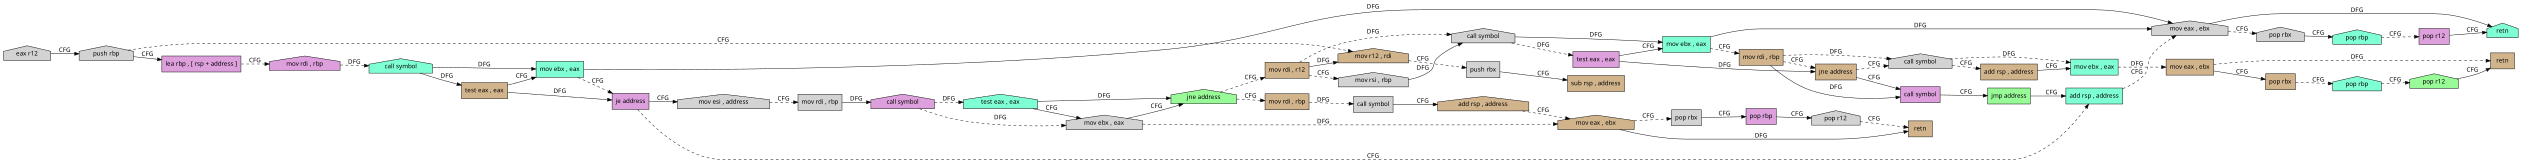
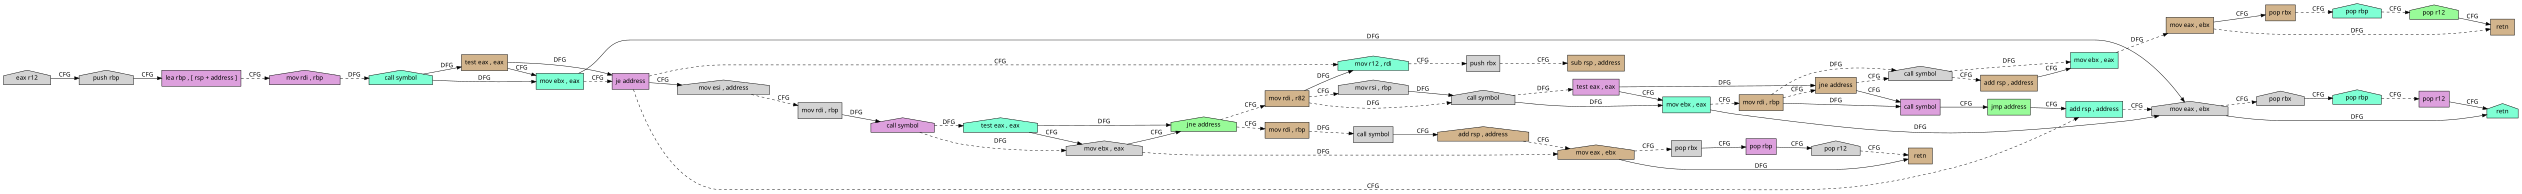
  digraph {
    fontname="Noto Sans"
    rankdir=LR
    node [fillcolor=lightgrey fontname="Noto Sans" shape=box style=filled]
    edge [fontname="Noto Sans" style=dashed]
    n1 [label="eax r12" shape=house]
    n2 [label="push rbp" shape=house]
-   n3 [fillcolor=tan label="mov r12 , rdi" shape=house]
+   n3 [fillcolor=aquamarine label="mov r12 , rdi" shape=house]
    n4 [fillcolor=plum label="lea rbp , [ rsp + address ]"]
    n5 [label="push rbx"]
    n6 [fillcolor=tan label="sub rsp , address"]
-   n7 [fillcolor=tan label="mov rdi , r12"]
+   n7 [fillcolor=tan label="mov rdi , r82"]
    n8 [label="mov rsi , rbp" shape=house]
    n9 [label="call symbol" shape=house]
    n10 [fillcolor=plum label="mov rdi , rbp" shape=house]
    n11 [fillcolor=aquamarine label="call symbol" shape=house]
    n12 [fillcolor=tan label="test eax , eax"]
    n13 [fillcolor=aquamarine label="mov ebx , eax"]
    n14 [fillcolor=plum label="je address"]
    n15 [label="mov eax , ebx" shape=house]
    n16 [label="mov esi , address" shape=house]
    n17 [fillcolor=aquamarine label="add rsp , address"]
    n18 [label="pop rbx" shape=house]
    n19 [fillcolor=aquamarine label=retn shape=house]
    n20 [label="mov rdi , rbp"]
    n21 [fillcolor=plum label="call symbol" shape=house]
    n22 [fillcolor=aquamarine label="test eax , eax" shape=house]
    n23 [label="mov ebx , eax" shape=house]
    n24 [fillcolor=palegreen label="jne address" shape=house]
    n25 [fillcolor=tan label="mov eax , ebx" shape=house]
    n26 [fillcolor=tan label="mov rdi , rbp"]
    n27 [label="pop rbx"]
    n28 [fillcolor=tan label=retn]
    n29 [label="call symbol"]
    n30 [fillcolor=tan label="add rsp , address" shape=house]
    n31 [fillcolor=plum label="test eax , eax"]
    n32 [fillcolor=aquamarine label="mov ebx , eax"]
    n33 [fillcolor=aquamarine label="pop rbp" shape=house]
    n34 [fillcolor=plum label="pop r12"]
    n35 [fillcolor=plum label="pop rbp"]
    n36 [label="pop r12" shape=house]
    n37 [fillcolor=tan label="jne address"]
    n38 [fillcolor=tan label="mov rdi , rbp"]
    n39 [fillcolor=plum label="call symbol"]
    n40 [label="call symbol" shape=house]
    n41 [fillcolor=palegreen label="jmp address"]
    n42 [fillcolor=tan label="add rsp , address"]
    n43 [fillcolor=aquamarine label="mov ebx , eax"]
    n44 [fillcolor=tan label="mov eax , ebx"]
    n45 [fillcolor=tan label="pop rbx"]
    n46 [fillcolor=tan label=retn]
    n47 [fillcolor=aquamarine label="pop rbp" shape=house]
    n48 [fillcolor=palegreen label="pop r12" shape=house]
    n1 -> n2 [label=CFG style=solid]
-   n2 -> n3 [label=CFG]
+   n14 -> n3 [label=CFG]
    n2 -> n4 [label=CFG style=solid]
    n3 -> n5 [label=CFG]
    n4 -> n10 [label=CFG]
-   n5 -> n6 [label=CFG style=solid]
+   n5 -> n6 [label=CFG]
    n7 -> n3 [label=DFG style=solid]
    n7 -> n8 [label=CFG]
    n7 -> n9 [label=DFG]
    n8 -> n9 [label=DFG style=solid]
    n9 -> n31 [label=DFG]
    n9 -> n32 [label=DFG style=solid]
    n10 -> n11 [label=DFG]
    n11 -> n12 [label=DFG style=solid]
    n11 -> n13 [label=DFG style=solid]
    n12 -> n13 [label=CFG style=solid]
    n12 -> n14 [label=DFG style=solid]
    n13 -> n14 [label=CFG]
    n13 -> n15 [label=DFG style=solid]
    n14 -> n16 [label=CFG style=solid]
    n14 -> n17 [label=CFG]
    n15 -> n18 [label=CFG]
    n15 -> n19 [label=DFG style=solid]
    n16 -> n20 [label=CFG]
    n17 -> n15 [label=CFG]
    n18 -> n33 [label=CFG style=solid]
    n20 -> n21 [label=DFG style=solid]
    n21 -> n22 [label=DFG]
    n21 -> n23 [label=DFG]
    n22 -> n23 [label=CFG style=solid]
    n22 -> n24 [label=DFG style=solid]
    n23 -> n24 [label=CFG style=solid]
    n23 -> n25 [label=DFG]
    n24 -> n7 [label=CFG]
    n24 -> n26 [label=CFG]
    n25 -> n27 [label=CFG]
    n25 -> n28 [label=DFG style=solid]
    n26 -> n29 [label=DFG]
    n27 -> n35 [label=CFG style=solid]
    n29 -> n30 [label=CFG style=solid]
    n30 -> n25 [label=CFG]
    n31 -> n32 [label=CFG style=solid]
    n31 -> n37 [label=DFG style=solid]
    n32 -> n15 [label=DFG style=solid]
    n32 -> n38 [label=CFG]
    n33 -> n34 [label=CFG]
    n34 -> n19 [label=CFG style=solid]
    n35 -> n36 [label=CFG style=solid]
    n36 -> n28 [label=CFG]
    n37 -> n39 [label=CFG style=solid]
    n37 -> n40 [label=CFG]
    n38 -> n37 [label=CFG]
    n38 -> n39 [label=DFG style=solid]
    n38 -> n40 [label=DFG]
    n39 -> n41 [label=CFG style=solid]
    n40 -> n42 [label=CFG]
    n40 -> n43 [label=DFG]
    n41 -> n17 [label=CFG style=solid]
    n42 -> n43 [label=CFG style=solid]
    n43 -> n44 [label=DFG]
    n44 -> n45 [label=CFG style=solid]
    n44 -> n46 [label=DFG]
    n45 -> n47 [label=CFG]
    n47 -> n48 [label=CFG]
    n48 -> n46 [label=CFG style=solid]
  }
